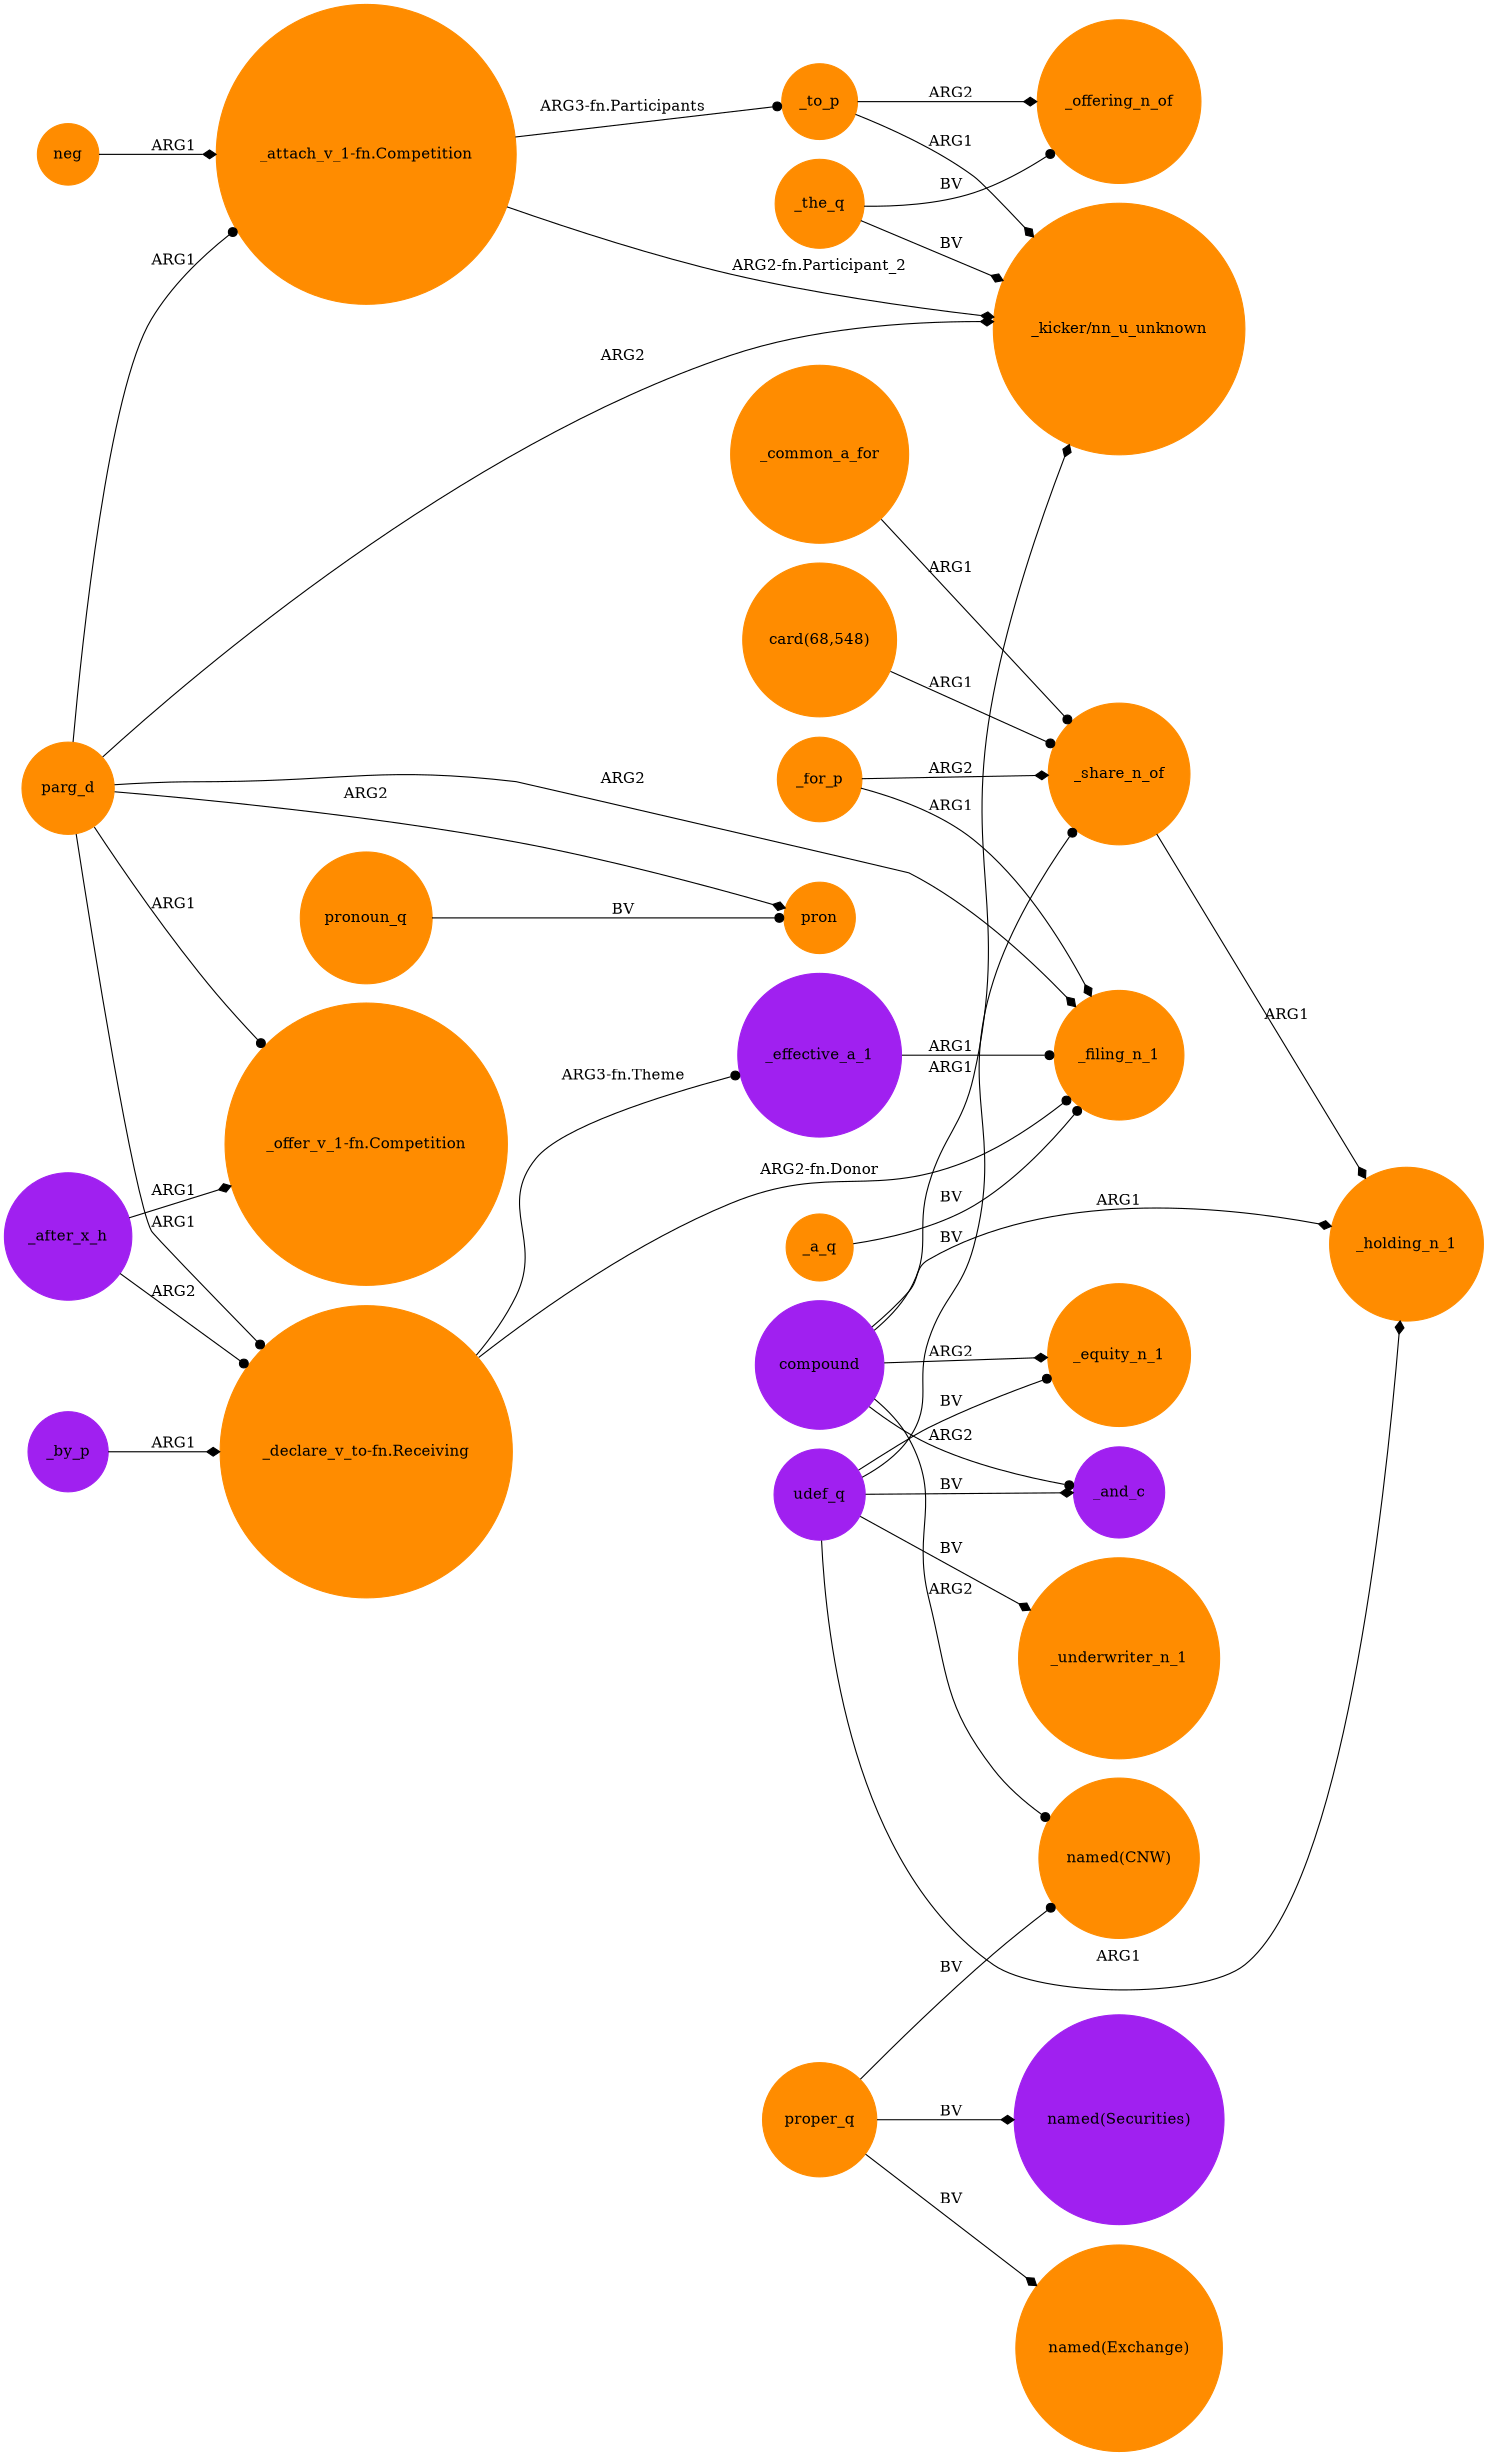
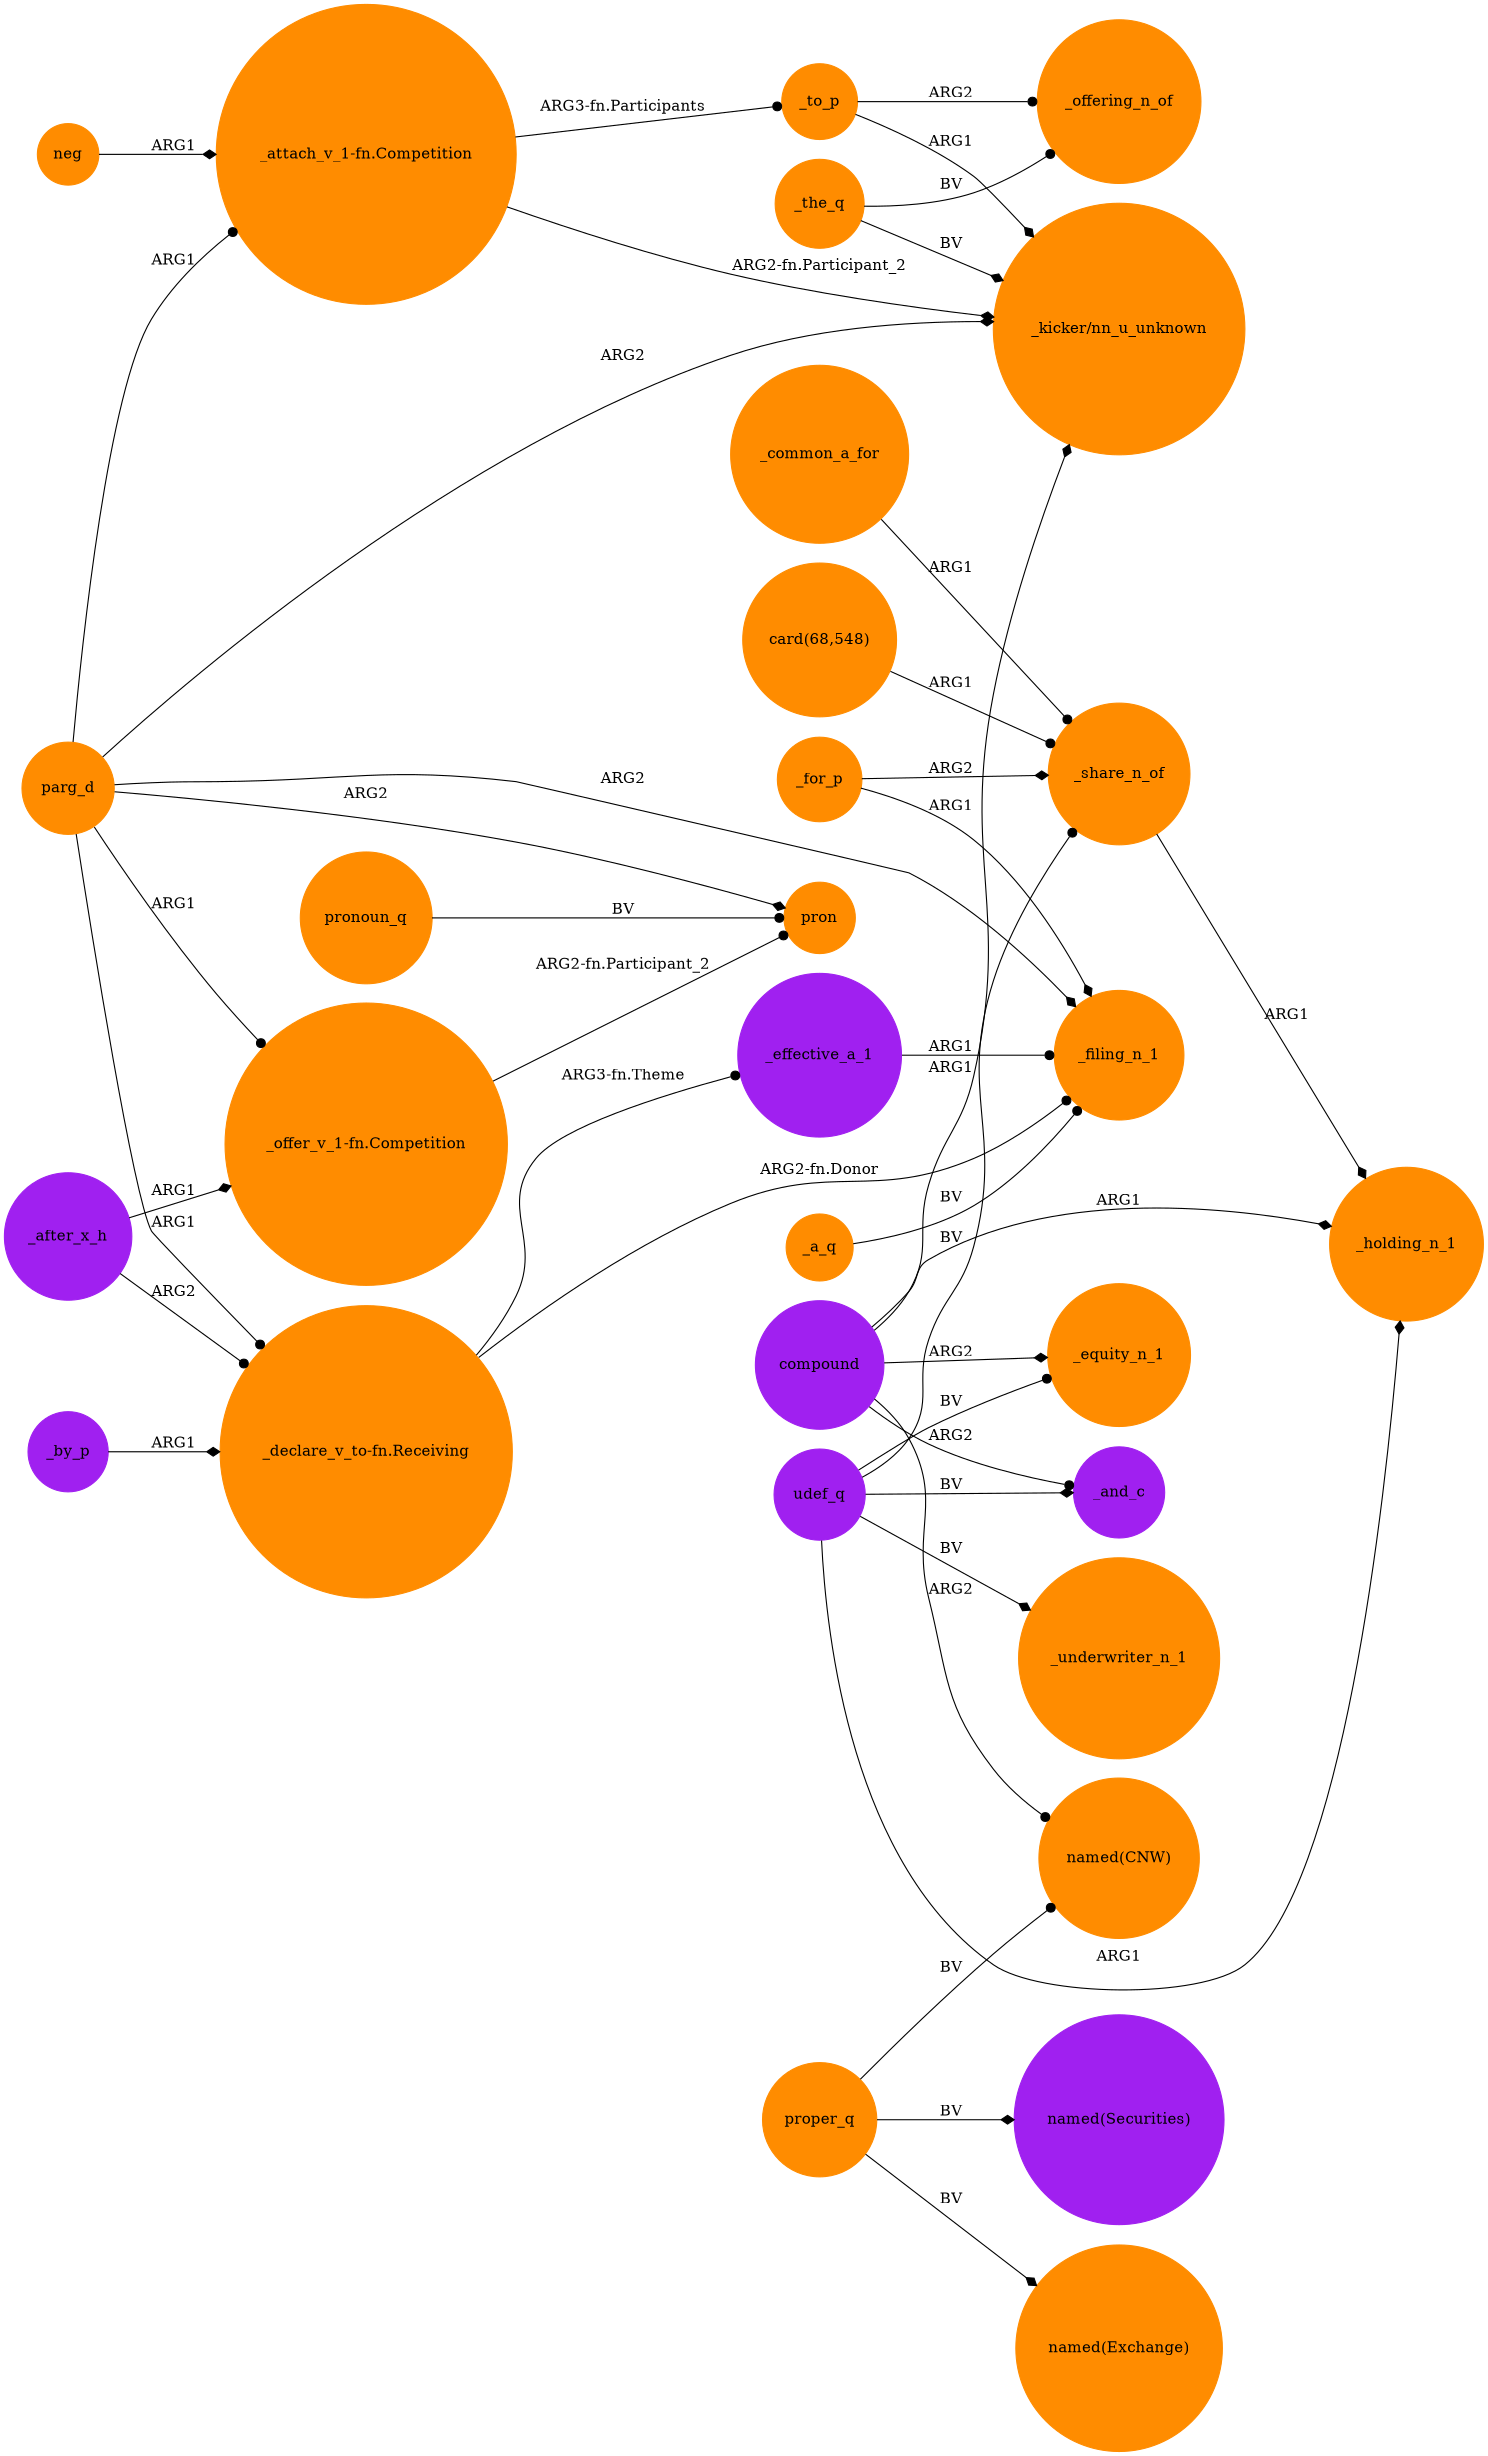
  digraph {
    rankdir=LR
    node [color=darkorange shape=circle style=filled]
    edge [arrowhead=diamond]
    parg_d
    "_kicker/nn_u_unknown"
    "_offer_v_1-fn.Competition"
    pron
    "_attach_v_1-fn.Competition"
    "_declare_v_to-fn.Receiving"
    _filing_n_1
    _to_p
    _effective_a_1 [color=purple]
    _for_p
    _share_n_of
    _holding_n_1
    "named(Securities)" [color=purple]
    proper_q
    "named(Exchange)"
    "named(CNW)"
    _after_x_h [color=purple]
    udef_q [color=purple]
    _equity_n_1
    _and_c [color=purple]
    _underwriter_n_1
    _offering_n_of
    compound [color=purple]
    _common_a_for
    _a_q
    neg
    _by_p [color=purple]
    _the_q
    pronoun_q
    "card(68,548)"
    parg_d -> "_kicker/nn_u_unknown" [label=ARG2]
    parg_d -> "_offer_v_1-fn.Competition" [arrowhead=dot label=ARG1]
    parg_d -> pron [label=ARG2]
    parg_d -> "_attach_v_1-fn.Competition" [arrowhead=dot label=ARG1]
    parg_d -> "_declare_v_to-fn.Receiving" [arrowhead=dot label=ARG1]
    parg_d -> _filing_n_1 [label=ARG2]
+   "_offer_v_1-fn.Competition" -> pron [arrowhead=dot label="ARG2-fn.Participant_2"]
    "_attach_v_1-fn.Competition" -> "_kicker/nn_u_unknown" [label="ARG2-fn.Participant_2"]
    "_attach_v_1-fn.Competition" -> _to_p [arrowhead=dot label="ARG3-fn.Participants"]
    "_declare_v_to-fn.Receiving" -> _filing_n_1 [arrowhead=dot label="ARG2-fn.Donor"]
    "_declare_v_to-fn.Receiving" -> _effective_a_1 [arrowhead=dot label="ARG3-fn.Theme"]
    _to_p -> "_kicker/nn_u_unknown" [label=ARG1]
-   _to_p -> _offering_n_of [label=ARG2]
+   _to_p -> _offering_n_of [arrowhead=dot label=ARG2]
    _effective_a_1 -> _filing_n_1 [arrowhead=dot label=ARG1]
    _for_p -> _filing_n_1 [label=ARG1]
    _for_p -> _share_n_of [label=ARG2]
    _share_n_of -> _holding_n_1 [label=ARG1]
    proper_q -> "named(Securities)" [label=BV]
    proper_q -> "named(Exchange)" [label=BV]
    proper_q -> "named(CNW)" [arrowhead=dot label=BV]
    _after_x_h -> "_offer_v_1-fn.Competition" [label=ARG1]
    _after_x_h -> "_declare_v_to-fn.Receiving" [arrowhead=dot label=ARG2]
    udef_q -> _share_n_of [arrowhead=dot label=BV]
    udef_q -> _holding_n_1 [label=ARG1]
    udef_q -> _equity_n_1 [arrowhead=dot label=BV]
    udef_q -> _and_c [label=BV]
    udef_q -> _underwriter_n_1 [label=BV]
    compound -> "_kicker/nn_u_unknown" [label=ARG1]
    compound -> _holding_n_1 [label=ARG1]
    compound -> "named(CNW)" [arrowhead=dot label=ARG2]
    compound -> _equity_n_1 [label=ARG2]
    compound -> _and_c [arrowhead=dot label=ARG2]
    _common_a_for -> _share_n_of [arrowhead=dot label=ARG1]
    _a_q -> _filing_n_1 [arrowhead=dot label=BV]
    neg -> "_attach_v_1-fn.Competition" [label=ARG1]
    _by_p -> "_declare_v_to-fn.Receiving" [label=ARG1]
    _the_q -> "_kicker/nn_u_unknown" [label=BV]
    _the_q -> _offering_n_of [arrowhead=dot label=BV]
    pronoun_q -> pron [arrowhead=dot label=BV]
    "card(68,548)" -> _share_n_of [arrowhead=dot label=ARG1]
  }
